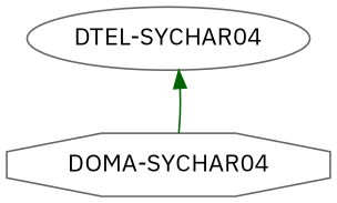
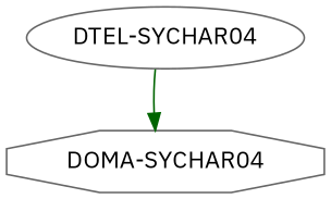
  digraph {
    fontname="IBM Plex Sans"
    node [color=gray40 fontname="IBM Plex Sans"]
    "DTEL-SYCHAR04" [shape=ellipse]
    "DOMA-SYCHAR04" [shape=octagon]
-   "DOMA-SYCHAR04" -> "DTEL-SYCHAR04" [color=darkgreen fontname="IBM Plex Sans"]
+   "DTEL-SYCHAR04" -> "DOMA-SYCHAR04" [color=darkgreen fontname="IBM Plex Sans"]
  }
